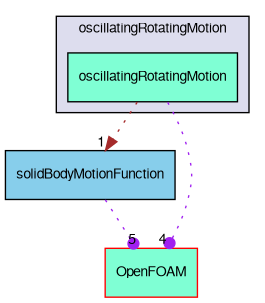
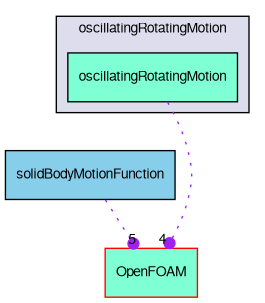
  digraph {
    compound=true
    node [fillcolor=aquamarine fontname=FreeSans fontsize=10 shape=box style=filled]
    edge [arrowhead=dot color=purple labeldistance=1.5 labelfontname=FreeSans labelfontsize=10 style=dotted]
    n1 [label=oscillatingRotatingMotion pencolor=black]
    n2 [fillcolor=skyblue label=solidBodyMotionFunction]
    n3 [color=red label=OpenFOAM]
    subgraph cluster_1 {
      bgcolor="#ddddee"
      fontname=FreeSans
      fontsize=10
      label=oscillatingRotatingMotion
      pencolor=black
      n1
    }
-   n1 -> n2 [arrowhead=normal color=brown headlabel=1]
    n1 -> n3 [headlabel=4]
    n2 -> n3 [headlabel=5]
  }
